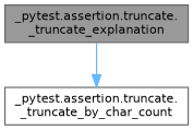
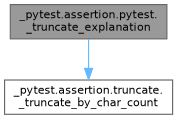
  digraph {
    rankdir=TB
    node [fontname=Helvetica fontsize=10 shape=box style=filled]
-   n1 [color=gray40 fillcolor=grey60 fontcolor=black height=0.2 label="_pytest.assertion.truncate.\l_truncate_explanation" width=0.4]
+   n1 [color=gray40 fillcolor=grey60 fontcolor=black height=0.2 label="_pytest.assertion.pytest.\l_truncate_explanation" width=0.4]
    n2 [color=grey40 fillcolor=white height=0.2 label="_pytest.assertion.truncate.\l_truncate_by_char_count" width=0.4]
    n1 -> n2 [color=steelblue1 fontname=Helvetica fontsize=10 labelfontname=Helvetica labelfontsize=10 style=solid]
  }
